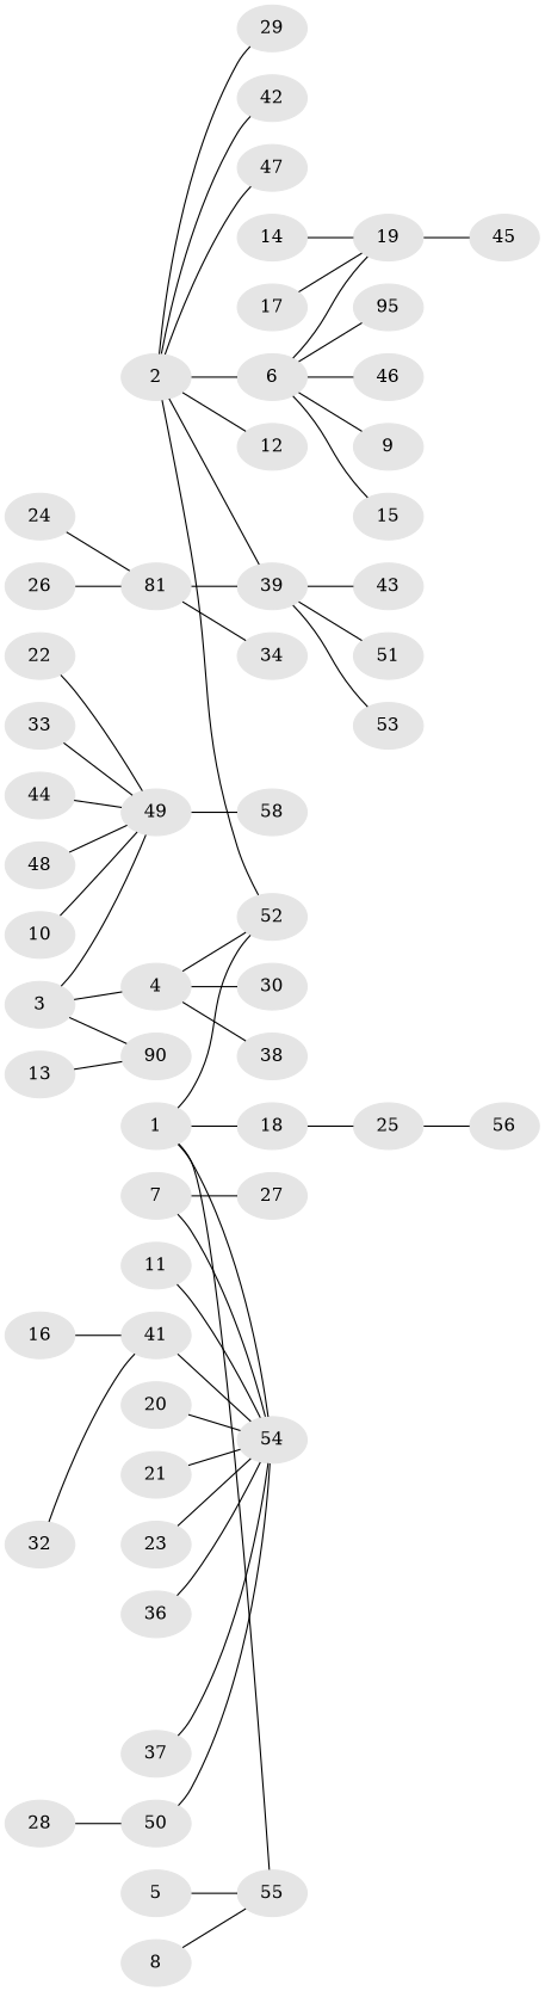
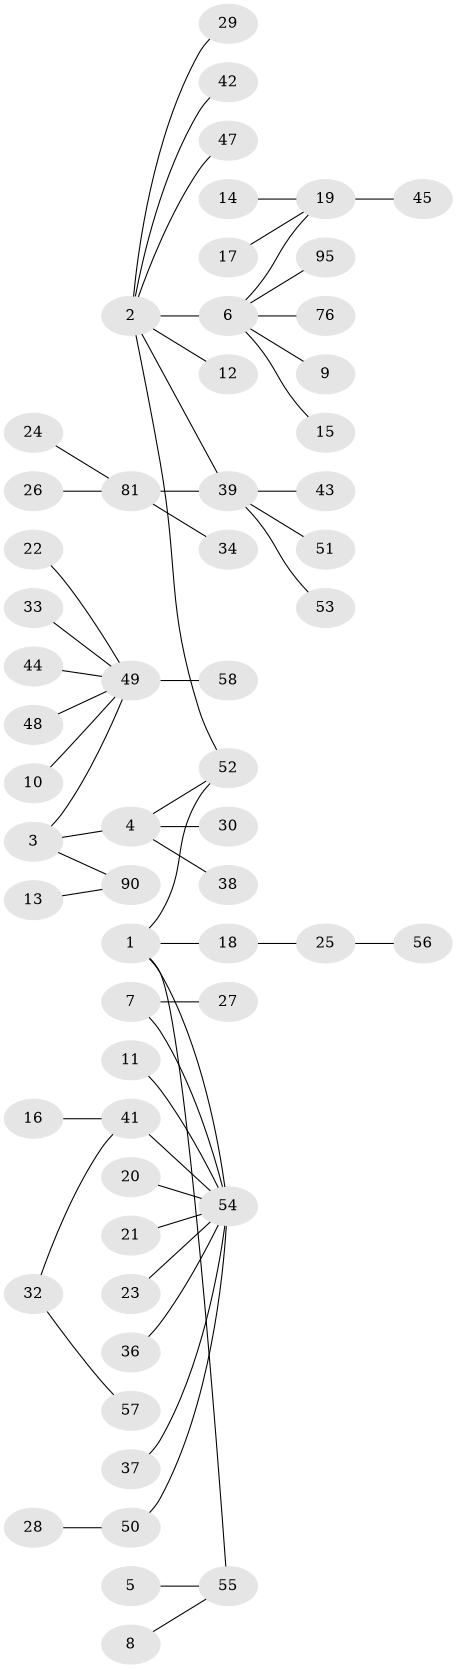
  graph {
    rankdir=LR
    node [color=gray90 style=filled]
    edge [weight=1.0]
    1
    18
    52
    54
    55
    25
    2
    6
    12
    29
    39
    42
    47
    9
    15
    19
    n17 [label=95]
-   46
+   46 [label=76]
    43
    51
    53
    3
    4
    n24 [label=90]
    49
    30
    38
    58
    5
    45
    7
    27
    8
    10
    11
    13
    14
    16
    41
    17
    56
    20
    21
    22
    23
    n46 [label=81]
    24
    34
    26
    28
    50
    32
+   57
    33
    36
    37
    44
    48
    1 -- 18
    1 -- 52
    1 -- 54
    1 -- 55
    18 -- 25
    25 -- 56
    2 -- 52
    2 -- 6
    2 -- 12
    2 -- 29
    2 -- 39
    2 -- 42
    2 -- 47
    6 -- 9
    6 -- 15
    6 -- 19
    6 -- n17
    6 -- 46
    39 -- 43
    39 -- 51
    39 -- 53
    19 -- 45
    3 -- 4
    3 -- n24
    3 -- 49
    4 -- 52
    4 -- 30
    4 -- 38
    49 -- 58
    5 -- 55
    7 -- 54
    7 -- 27
    8 -- 55
    10 -- 49
    11 -- 54
    13 -- n24
    14 -- 19
    16 -- 41
    41 -- 54
    17 -- 19
    20 -- 54
    21 -- 54
    22 -- 49
    23 -- 54
    n46 -- 39
    n46 -- 34
    24 -- n46
    26 -- n46
    28 -- 50
    50 -- 54
    32 -- 41
+   32 -- 57
    33 -- 49
    36 -- 54
    37 -- 54
    44 -- 49
    48 -- 49
  }
